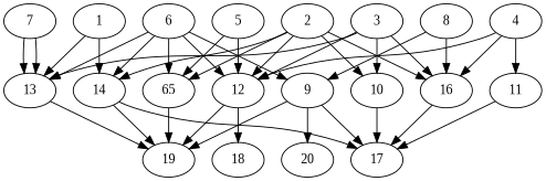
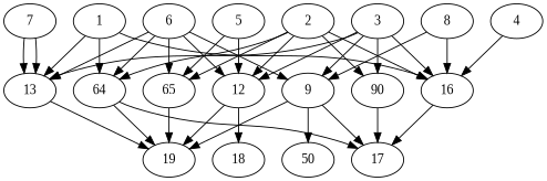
  digraph {
    fontname="Liberation Serif"
    node [alpha=0.11 fontname="Liberation Serif"]
    edge [fontname="Liberation Serif"]
    1 [alpha=0.10 expect_size=45556736]
    13 [expect_size=45562880]
-   14 [alpha=0.09 expect_size=19838976]
+   14 [alpha=0.09 expect_size=19838976 label=64]
    16 [alpha=0.03 expect_size=32128000]
    19 [alpha=0.13 expect_size=48360448]
    17 [alpha=0.02 expect_size=14961664]
    2 [alpha=0.04 expect_size=15532032]
-   10 [alpha=0.17 expect_size=48712704]
+   10 [alpha=0.17 expect_size=48712704 label=90]
    12 [alpha=0.10 expect_size=36269056]
    n10 [alpha=0.06 expect_size=45864960 label=65]
    18 [alpha=0.10 expect_size=22646784]
    3 [alpha=0.09 expect_size=19436544]
    9 [alpha=0.18 expect_size=26116096]
-   20 [alpha=0.14 expect_size=44762112]
+   20 [alpha=0.14 expect_size=44762112 label=50]
    4 [expect_size=39742464]
-   11 [expect_size=11778048]
    5 [alpha=0.14 expect_size=51133440]
    6 [alpha=0.13 expect_size=46810112]
    7 [alpha=0.03 expect_size=18919424]
    8 [expect_size=36561920]
    1 -> 13
    1 -> 14
+   1 -> 16
    13 -> 19
    14 -> 19
    14 -> 17
    16 -> 17
    2 -> 14
    2 -> 16
    2 -> 10
    2 -> 12
    2 -> n10
    10 -> 17
    12 -> 19
    12 -> 18
    n10 -> 19
    3 -> 13
    3 -> 16
    3 -> 10
    3 -> 12
+   3 -> 9
    9 -> 19
    9 -> 17
    9 -> 20
    4 -> 16
-   4 -> 12
-   4 -> 11
-   11 -> 17
    5 -> 12
    5 -> n10
    6 -> 13
    6 -> 14
    6 -> 12
    6 -> n10
    6 -> 9
    7 -> 13
    7 -> 13
    8 -> 16
    8 -> 9
  }
